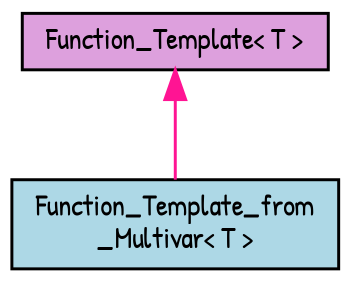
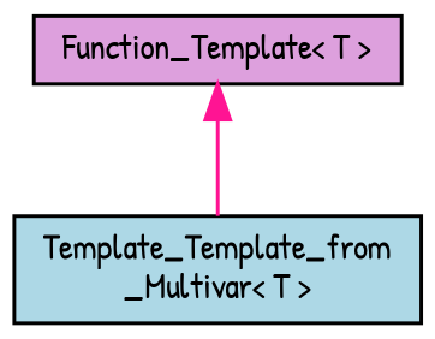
  digraph {
    fontname="Patrick Hand"
    node [color=black fontname="Patrick Hand" fontsize=10 shape=record style=filled]
-   n1 [fillcolor=lightblue fontcolor=black height=0.2 label="Function_Template_from\l_Multivar\< T \>" width=0.4]
+   n1 [fillcolor=lightblue fontcolor=black height=0.2 label="Template_Template_from\l_Multivar\< T \>" width=0.4]
    n2 [fillcolor=plum height=0.2 label="Function_Template\< T \>" width=0.4]
    n2 -> n1 [color=deeppink dir=back fontname="Patrick Hand" fontsize=10 labelfontname=Helvetica labelfontsize=10 style=solid]
  }
